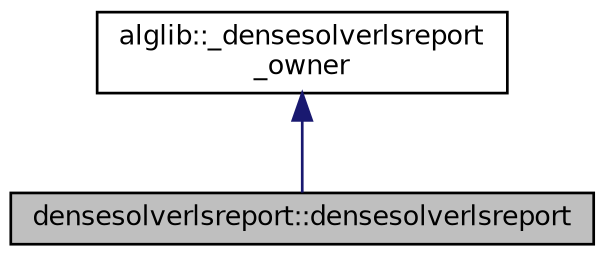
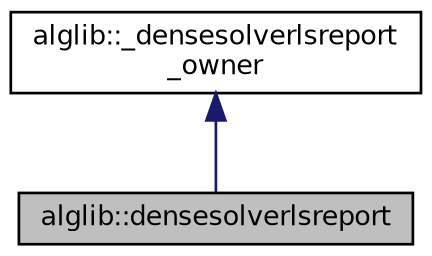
  digraph {
    node [color=black fontname=Helvetica fontsize=10 shape=record style=filled]
-   n1 [fillcolor=grey75 fontcolor=black height=0.2 label="densesolverlsreport::densesolverlsreport" width=0.4]
+   n1 [fillcolor=grey75 fontcolor=black height=0.2 label="alglib::densesolverlsreport" width=0.4]
    n2 [fillcolor=white height=0.2 label="alglib::_densesolverlsreport\l_owner" width=0.4]
    n2 -> n1 [color=midnightblue dir=back fontname=Helvetica fontsize=10 labelfontname=Helvetica labelfontsize=10 style=solid]
  }
